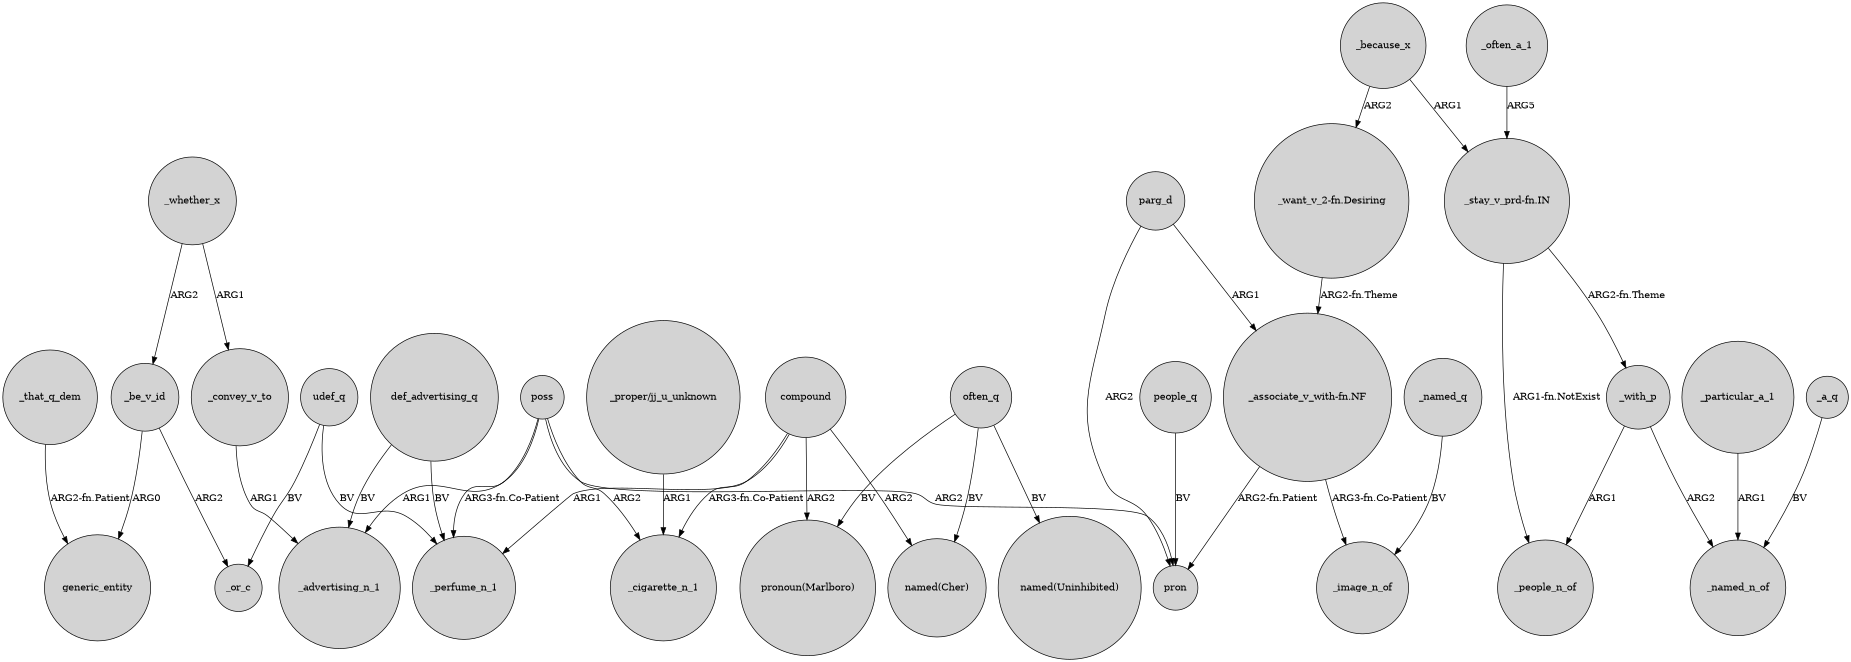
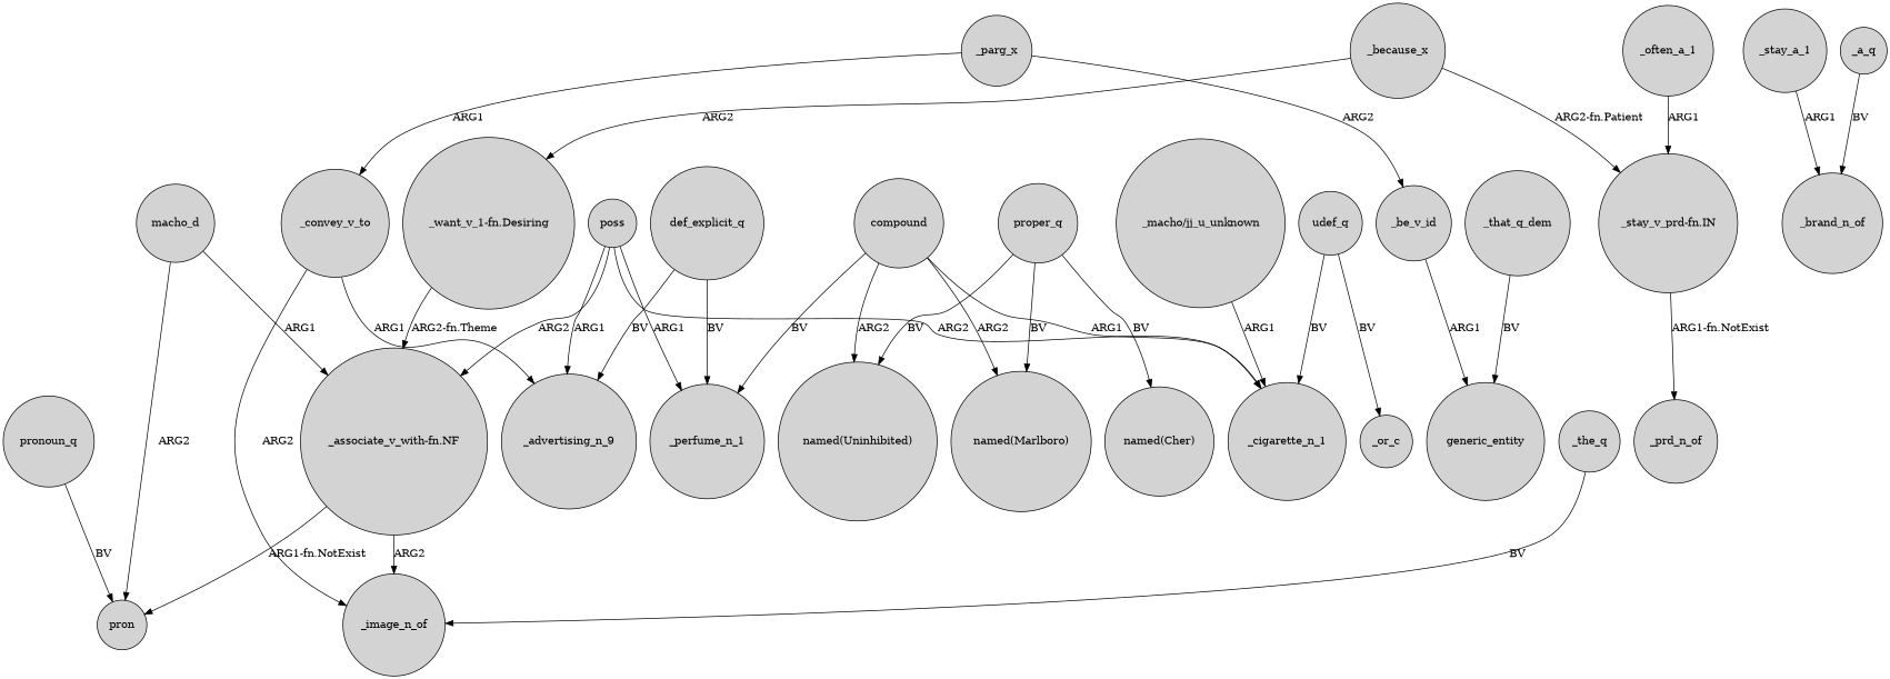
  digraph {
    node [shape=circle style=filled]
    "_associate_v_with-fn.NF"
    pron
    _image_n_of
    _convey_v_to
-   _advertising_n_1
-   proper_q [label=often_q]
+   _advertising_n_1 [label=_advertising_n_9]
+   proper_q
    "named(Uninhibited)"
-   "named(Marlboro)" [label="pronoun(Marlboro)"]
+   "named(Marlboro)"
    "named(Cher)"
    poss
    _perfume_n_1
    _cigarette_n_1
-   parg_d
+   parg_d [label=macho_d]
    _that_q_dem
    generic_entity
    compound
    "_stay_v_prd-fn.IN"
-   _with_p
-   _people_n_of
-   _brand_n_of [label=_named_n_of]
+   _people_n_of [label=_prd_n_of]
+   _brand_n_of
    _because_x
-   "_want_v_1-fn.Desiring" [label="_want_v_2-fn.Desiring"]
-   _particular_a_1
+   "_want_v_1-fn.Desiring"
+   _particular_a_1 [label=_stay_a_1]
    udef_q
    _or_c
    _be_v_id
-   _the_q [label=_named_q]
-   _whether_x
-   pronoun_q [label=people_q]
-   def_explicit_q [label=def_advertising_q]
+   _the_q
+   _whether_x [label=_parg_x]
+   pronoun_q
+   def_explicit_q
    _a_q
-   "_macho/jj_u_unknown" [label="_proper/jj_u_unknown"]
+   "_macho/jj_u_unknown"
    _often_a_1
-   "_associate_v_with-fn.NF" -> pron [label="ARG2-fn.Patient"]
-   "_associate_v_with-fn.NF" -> _image_n_of [label="ARG3-fn.Co-Patient"]
+   "_associate_v_with-fn.NF" -> pron [label="ARG1-fn.NotExist"]
+   "_associate_v_with-fn.NF" -> _image_n_of [label=ARG2]
+   _convey_v_to -> _image_n_of [label=ARG2]
    _convey_v_to -> _advertising_n_1 [label=ARG1]
    proper_q -> "named(Uninhibited)" [label=BV]
    proper_q -> "named(Marlboro)" [label=BV]
    proper_q -> "named(Cher)" [label=BV]
-   poss -> pron [label=ARG2]
+   poss -> "_associate_v_with-fn.NF" [label=ARG2]
    poss -> _advertising_n_1 [label=ARG1]
-   poss -> _perfume_n_1 [label="ARG3-fn.Co-Patient"]
+   poss -> _perfume_n_1 [label=ARG1]
    poss -> _cigarette_n_1 [label=ARG2]
    parg_d -> "_associate_v_with-fn.NF" [label=ARG1]
    parg_d -> pron [label=ARG2]
-   _that_q_dem -> generic_entity [label="ARG2-fn.Patient"]
-   compound -> "named(Cher)" [label=ARG2]
+   _that_q_dem -> generic_entity [label=BV]
+   compound -> "named(Uninhibited)" [label=ARG2]
    compound -> "named(Marlboro)" [label=ARG2]
-   compound -> _perfume_n_1 [label=ARG1]
-   compound -> _cigarette_n_1 [label="ARG3-fn.Co-Patient"]
-   "_stay_v_prd-fn.IN" -> _with_p [label="ARG2-fn.Theme"]
+   compound -> _perfume_n_1 [label=BV]
+   compound -> _cigarette_n_1 [label=ARG1]
    "_stay_v_prd-fn.IN" -> _people_n_of [label="ARG1-fn.NotExist"]
-   _with_p -> _people_n_of [label=ARG1]
-   _with_p -> _brand_n_of [label=ARG2]
-   _because_x -> "_stay_v_prd-fn.IN" [label=ARG1]
+   _because_x -> "_stay_v_prd-fn.IN" [label="ARG2-fn.Patient"]
    _because_x -> "_want_v_1-fn.Desiring" [label=ARG2]
    "_want_v_1-fn.Desiring" -> "_associate_v_with-fn.NF" [label="ARG2-fn.Theme"]
    _particular_a_1 -> _brand_n_of [label=ARG1]
-   udef_q -> _perfume_n_1 [label=BV]
+   udef_q -> _cigarette_n_1 [label=BV]
    udef_q -> _or_c [label=BV]
-   _be_v_id -> generic_entity [label=ARG0]
-   _be_v_id -> _or_c [label=ARG2]
+   _be_v_id -> generic_entity [label=ARG1]
    _the_q -> _image_n_of [label=BV]
    _whether_x -> _convey_v_to [label=ARG1]
    _whether_x -> _be_v_id [label=ARG2]
    pronoun_q -> pron [label=BV]
    def_explicit_q -> _advertising_n_1 [label=BV]
    def_explicit_q -> _perfume_n_1 [label=BV]
    _a_q -> _brand_n_of [label=BV]
    "_macho/jj_u_unknown" -> _cigarette_n_1 [label=ARG1]
-   _often_a_1 -> "_stay_v_prd-fn.IN" [label=ARG5]
+   _often_a_1 -> "_stay_v_prd-fn.IN" [label=ARG1]
  }
